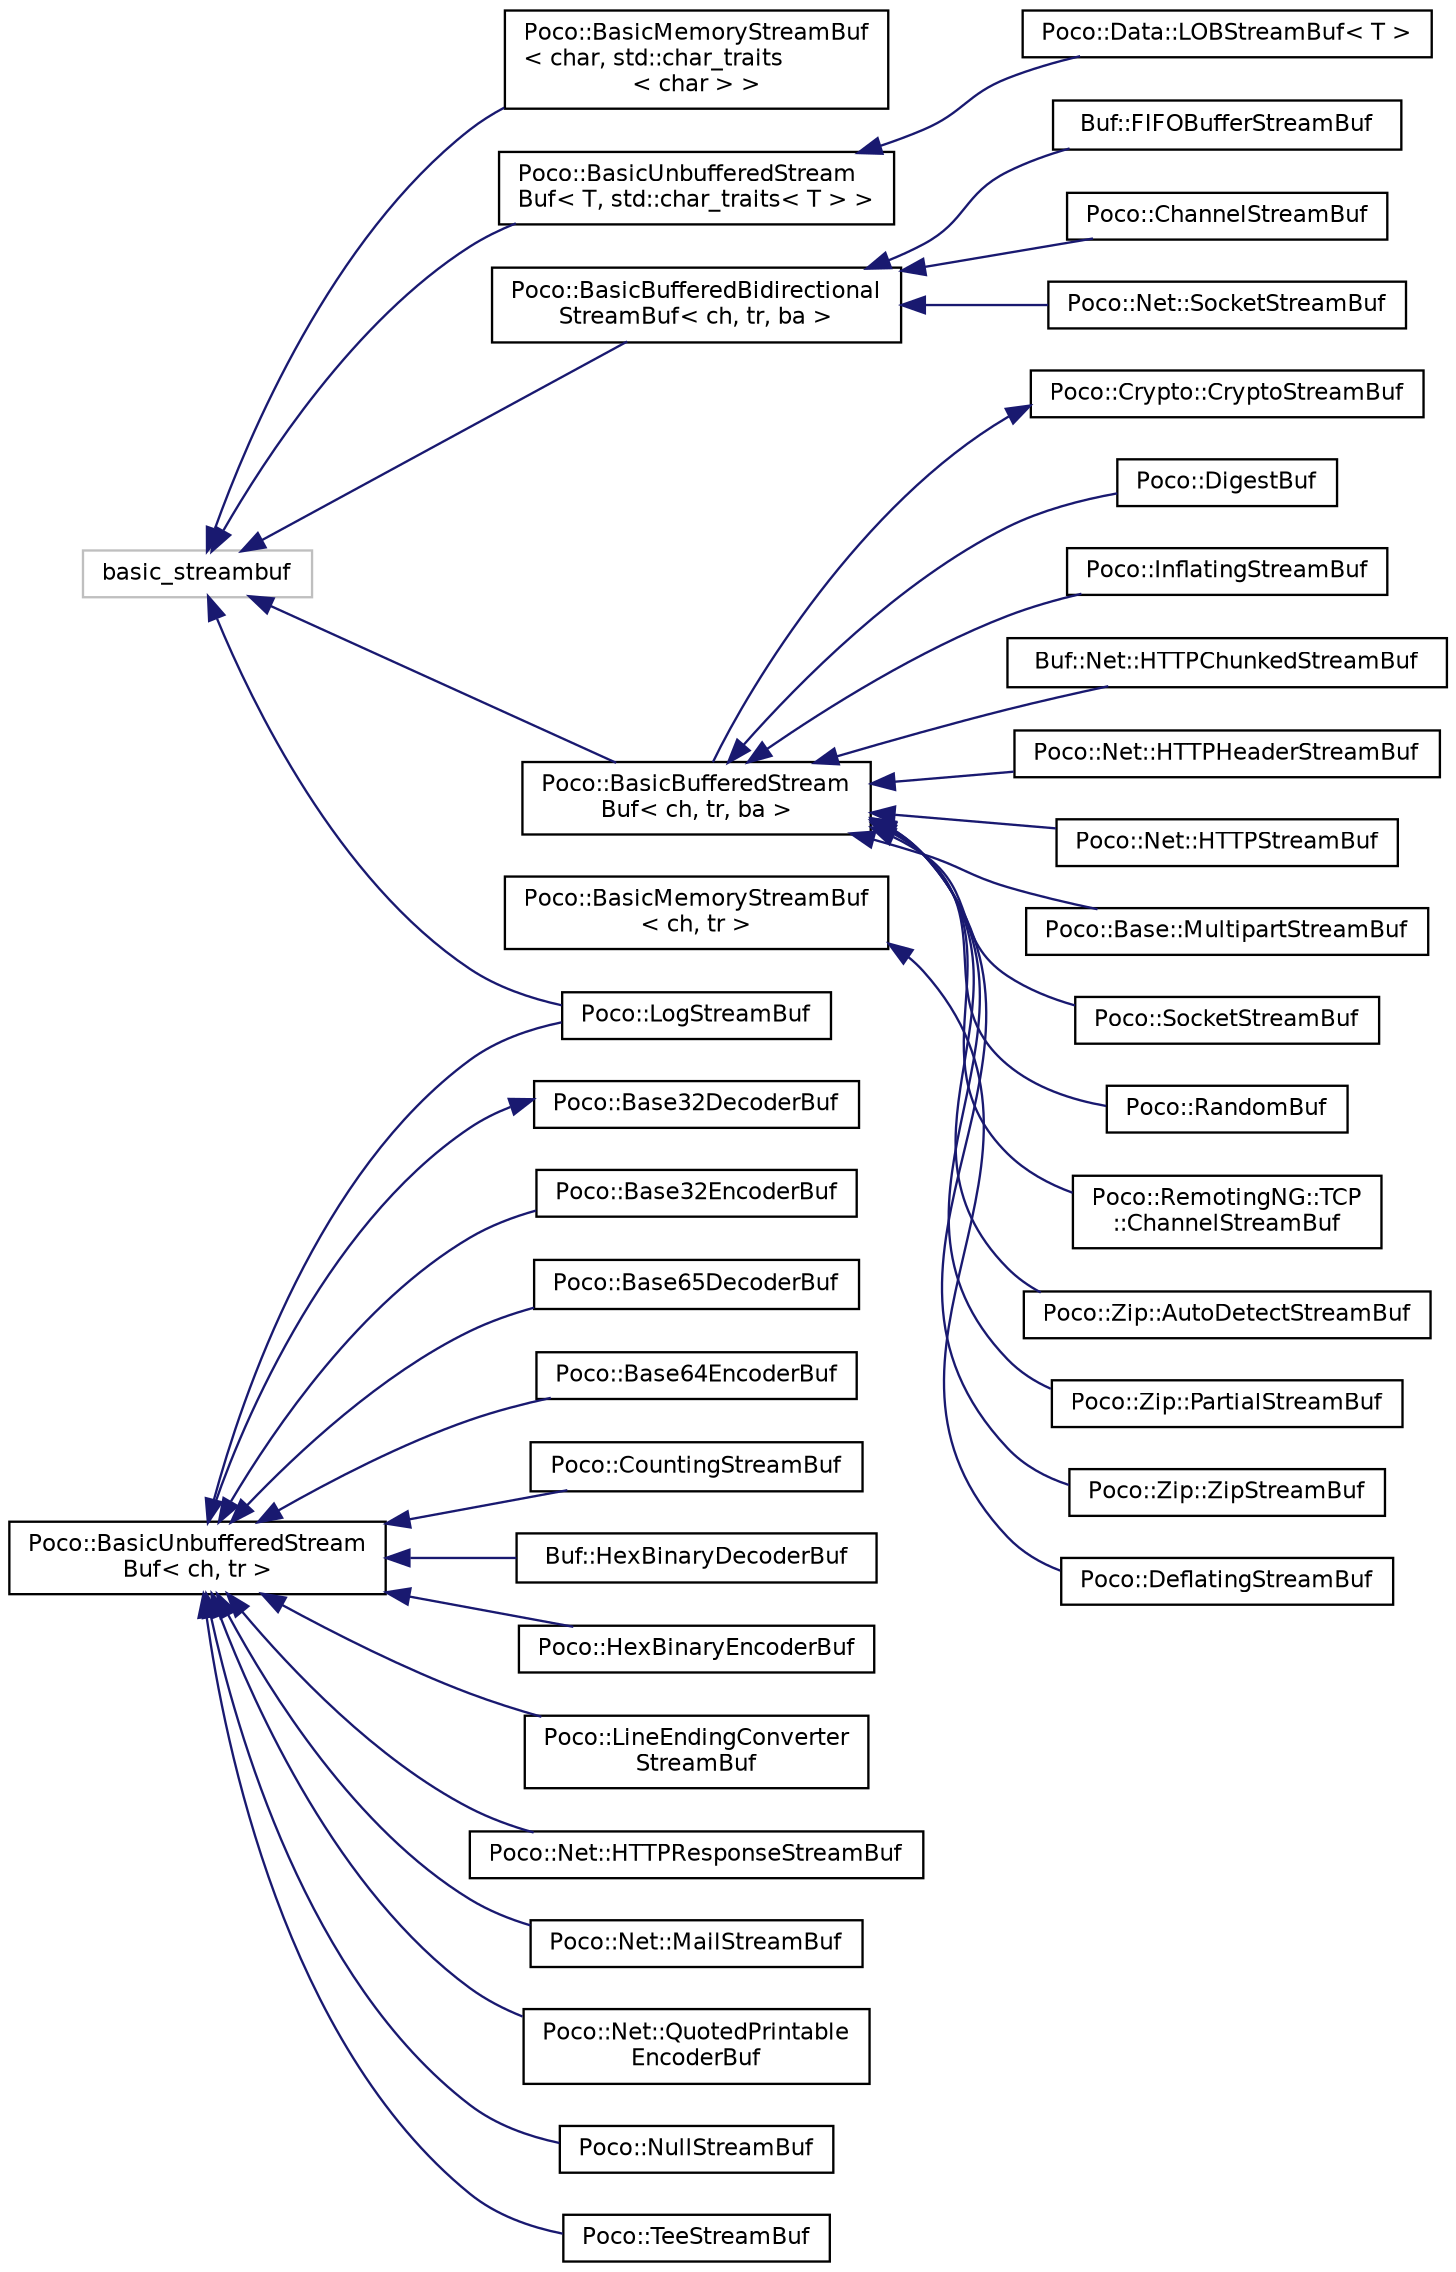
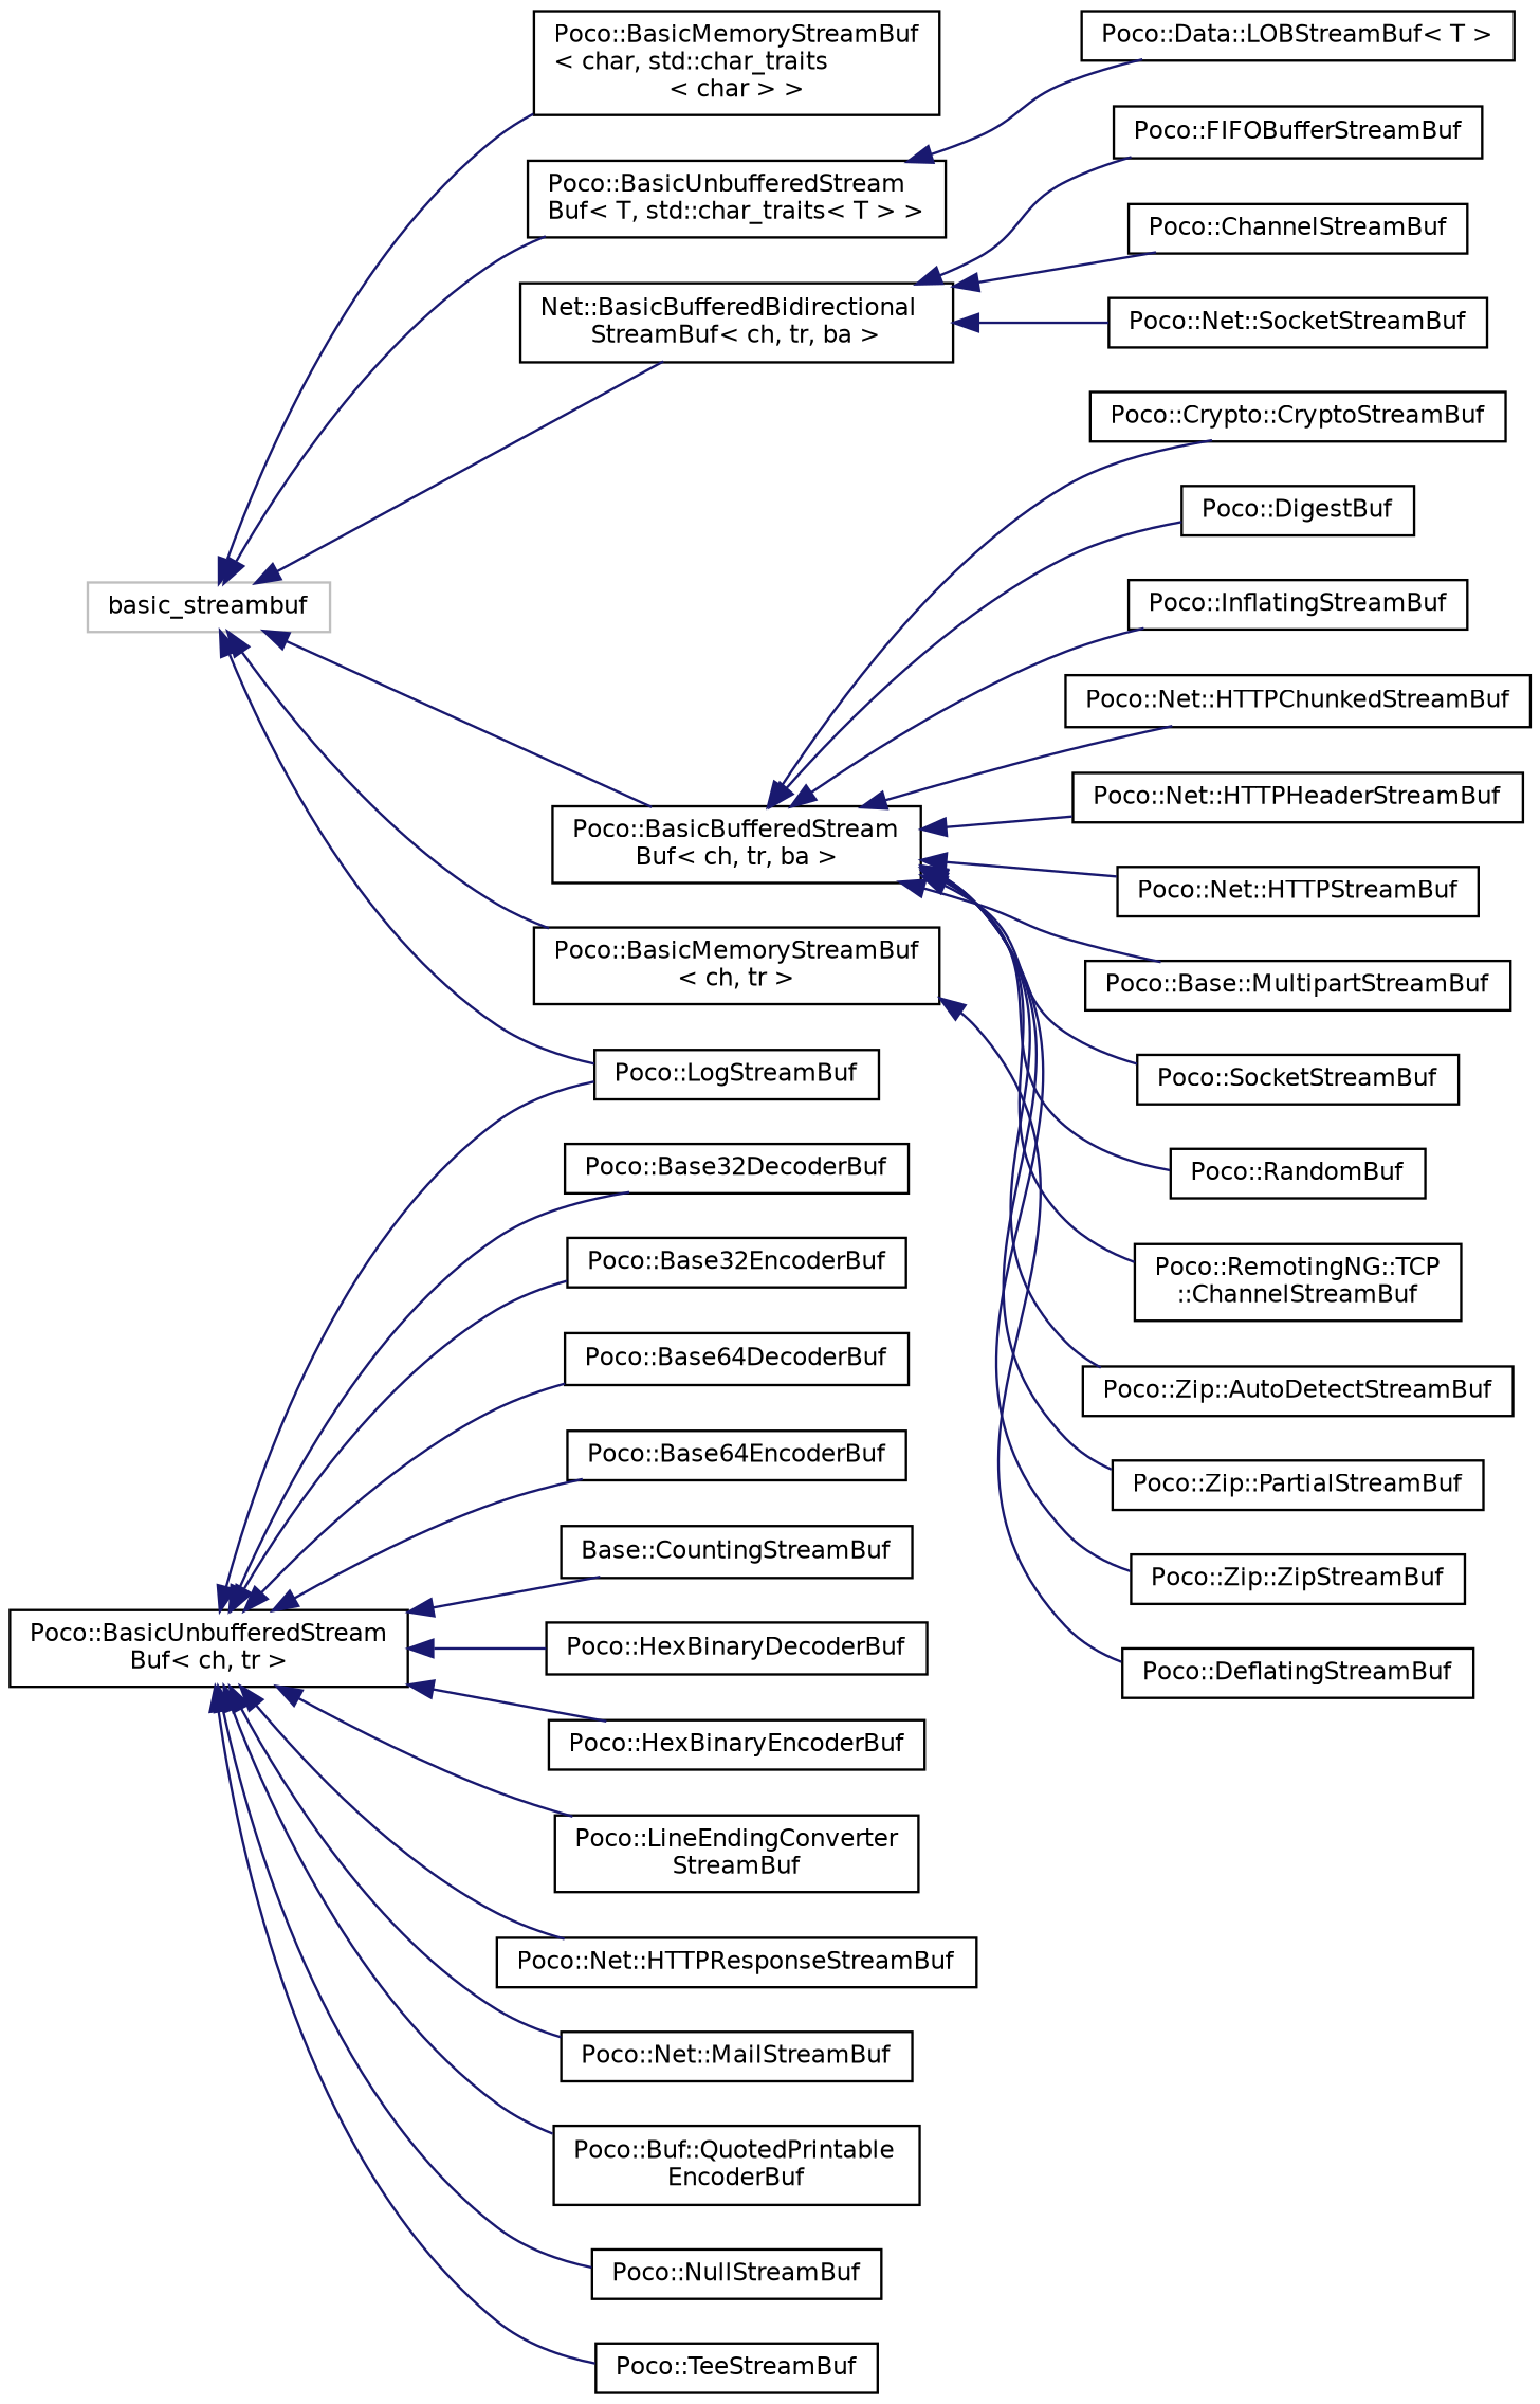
  digraph {
    rankdir=LR
    node [color=black fillcolor=white fontname=Helvetica fontsize=10 shape=record style=filled]
    edge [color=midnightblue dir=back fontname=Helvetica fontsize=10 labelfontname=Helvetica labelfontsize=10 style=solid]
    n1 [color=grey75 height=0.2 label=basic_streambuf width=0.4]
    n2 [height=0.2 label="Poco::BasicMemoryStreamBuf\l\< char, std::char_traits\l\< char \> \>" width=0.4]
    n3 [height=0.2 label="Poco::BasicUnbufferedStream\lBuf\< T, std::char_traits\< T \> \>" width=0.4]
-   n4 [height=0.2 label="Poco::BasicBufferedBidirectional\lStreamBuf\< ch, tr, ba \>" width=0.4]
+   n4 [height=0.2 label="Net::BasicBufferedBidirectional\lStreamBuf\< ch, tr, ba \>" width=0.4]
    n5 [height=0.2 label="Poco::BasicBufferedStream\lBuf\< ch, tr, ba \>" width=0.4]
    n6 [height=0.2 label="Poco::BasicMemoryStreamBuf\l\< ch, tr \>" width=0.4]
    n7 [height=0.2 label="Poco::LogStreamBuf" width=0.4]
    n8 [height=0.2 label="Poco::Data::LOBStreamBuf\< T \>" width=0.4]
-   n9 [height=0.2 label="Buf::FIFOBufferStreamBuf" width=0.4]
+   n9 [height=0.2 label="Poco::FIFOBufferStreamBuf" width=0.4]
    n10 [height=0.2 label="Poco::ChannelStreamBuf" width=0.4]
    n11 [height=0.2 label="Poco::Net::SocketStreamBuf" width=0.4]
    n12 [height=0.2 label="Poco::Crypto::CryptoStreamBuf" width=0.4]
    n13 [height=0.2 label="Poco::DigestBuf" width=0.4]
    n14 [height=0.2 label="Poco::InflatingStreamBuf" width=0.4]
-   n15 [height=0.2 label="Buf::Net::HTTPChunkedStreamBuf" width=0.4]
+   n15 [height=0.2 label="Poco::Net::HTTPChunkedStreamBuf" width=0.4]
    n16 [height=0.2 label="Poco::Net::HTTPHeaderStreamBuf" width=0.4]
    n17 [height=0.2 label="Poco::Net::HTTPStreamBuf" width=0.4]
    n18 [height=0.2 label="Poco::Base::MultipartStreamBuf" width=0.4]
    n19 [height=0.2 label="Poco::SocketStreamBuf" width=0.4]
    n20 [height=0.2 label="Poco::RandomBuf" width=0.4]
    n21 [height=0.2 label="Poco::RemotingNG::TCP\l::ChannelStreamBuf" width=0.4]
    n22 [height=0.2 label="Poco::Zip::AutoDetectStreamBuf" width=0.4]
    n23 [height=0.2 label="Poco::Zip::PartialStreamBuf" width=0.4]
    n24 [height=0.2 label="Poco::Zip::ZipStreamBuf" width=0.4]
    n25 [height=0.2 label="Poco::DeflatingStreamBuf" width=0.4]
    n26 [height=0.2 label="Poco::BasicUnbufferedStream\lBuf\< ch, tr \>" width=0.4]
    n27 [height=0.2 label="Poco::Base32DecoderBuf" width=0.4]
    n28 [height=0.2 label="Poco::Base32EncoderBuf" width=0.4]
-   n29 [height=0.2 label="Poco::Base65DecoderBuf" width=0.4]
+   n29 [height=0.2 label="Poco::Base64DecoderBuf" width=0.4]
    n30 [height=0.2 label="Poco::Base64EncoderBuf" width=0.4]
-   n31 [height=0.2 label="Poco::CountingStreamBuf" width=0.4]
-   n32 [height=0.2 label="Buf::HexBinaryDecoderBuf" width=0.4]
+   n31 [height=0.2 label="Base::CountingStreamBuf" width=0.4]
+   n32 [height=0.2 label="Poco::HexBinaryDecoderBuf" width=0.4]
    n33 [height=0.2 label="Poco::HexBinaryEncoderBuf" width=0.4]
    n34 [height=0.2 label="Poco::LineEndingConverter\lStreamBuf" width=0.4]
    n35 [height=0.2 label="Poco::Net::HTTPResponseStreamBuf" width=0.4]
    n36 [height=0.2 label="Poco::Net::MailStreamBuf" width=0.4]
-   n37 [height=0.2 label="Poco::Net::QuotedPrintable\lEncoderBuf" width=0.4]
+   n37 [height=0.2 label="Poco::Buf::QuotedPrintable\lEncoderBuf" width=0.4]
    n38 [height=0.2 label="Poco::NullStreamBuf" width=0.4]
    n39 [height=0.2 label="Poco::TeeStreamBuf" width=0.4]
    n1 -> n2
    n1 -> n3
    n1 -> n4
    n1 -> n5
+   n1 -> n6
    n1 -> n7
    n3 -> n8
    n4 -> n9
    n4 -> n10
    n4 -> n11
-   n12 -> n5
+   n5 -> n12
    n5 -> n13
    n5 -> n14
    n5 -> n15
    n5 -> n16
    n5 -> n17
    n5 -> n18
    n5 -> n19
    n5 -> n20
    n5 -> n21
    n5 -> n22
    n5 -> n23
    n5 -> n24
    n6 -> n25
    n26 -> n7
-   n27 -> n26
+   n26 -> n27
    n26 -> n28
    n26 -> n29
    n26 -> n30
    n26 -> n31
    n26 -> n32
    n26 -> n33
    n26 -> n34
    n26 -> n35
    n26 -> n36
    n26 -> n37
    n26 -> n38
    n26 -> n39
  }
